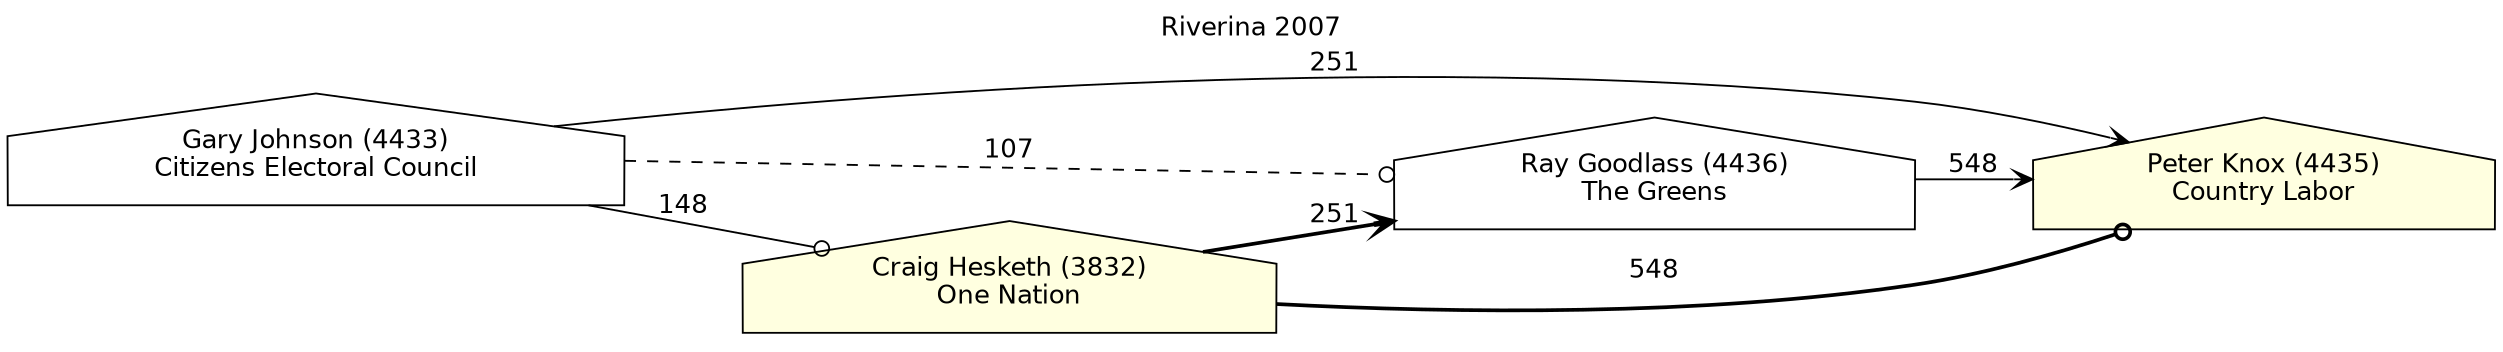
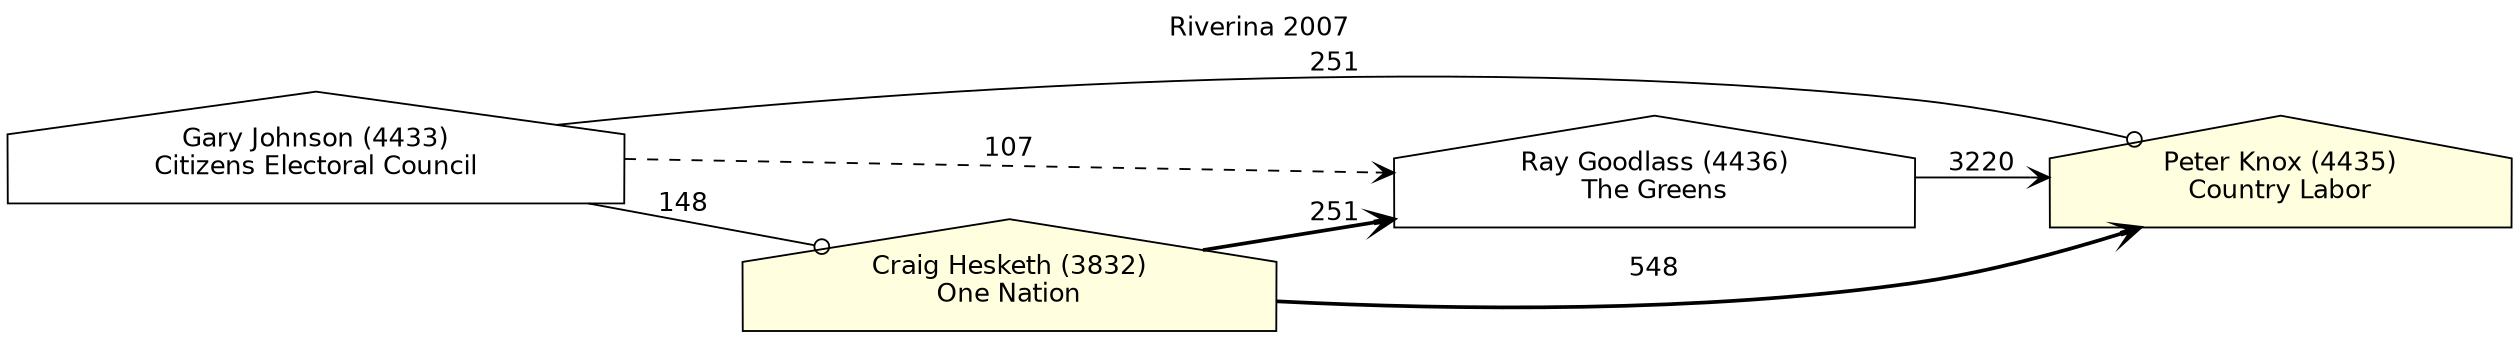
  digraph {
    fontname="DejaVu Sans"
    label="Riverina 2007"
    labelloc=t
    mclimit=10
    rankdir=LR
    node [fillcolor=lightyellow fontname="DejaVu Sans" shape=house style=filled]
    edge [arrowhead=vee fontname="DejaVu Sans" style=solid]
    n1 [label="Peter Knox (4435)\nCountry Labor"]
    n2 [fillcolor=white label="Ray Goodlass (4436)\nThe Greens"]
    n3 [label="Craig Hesketh (3832)\nOne Nation"]
    n4 [fillcolor=white label="Gary Johnson (4433)\nCitizens Electoral Council"]
-   n2 -> n1 [label=548]
-   n3 -> n1 [arrowhead=odot label=548 style=bold]
+   n2 -> n1 [label=3220]
+   n3 -> n1 [label=548 style=bold]
    n3 -> n2 [label=251 style=bold]
-   n4 -> n1 [label=251]
-   n4 -> n2 [arrowhead=odot label=107 style=dashed]
+   n4 -> n1 [arrowhead=odot label=251]
+   n4 -> n2 [label=107 style=dashed]
    n4 -> n3 [arrowhead=odot label=148]
  }
